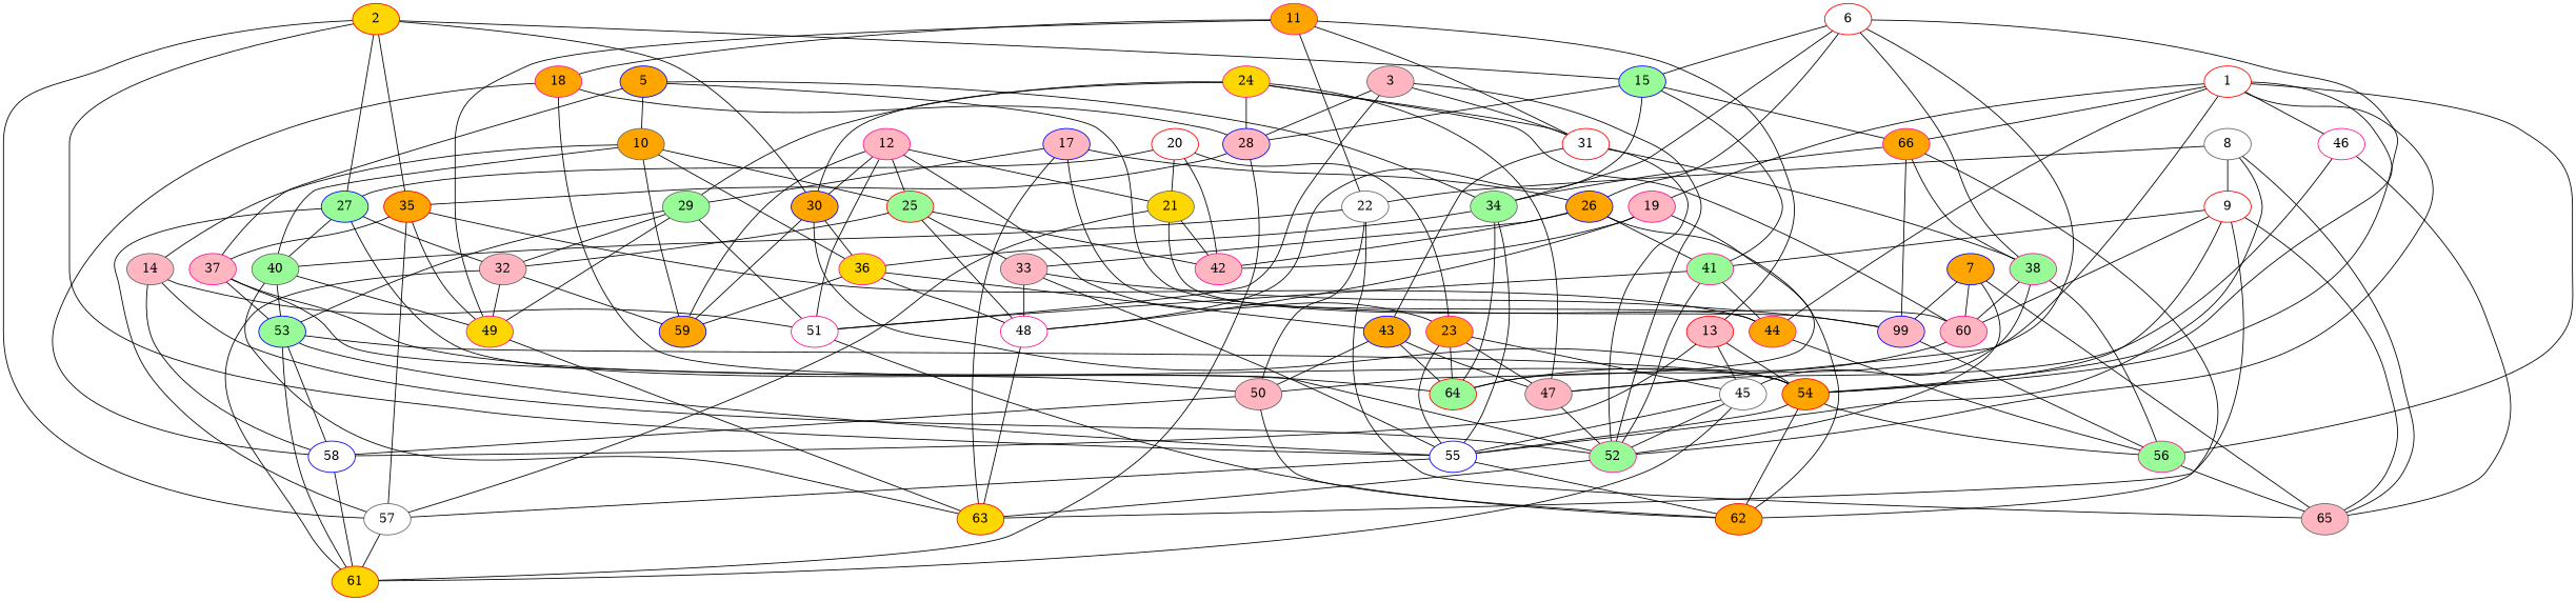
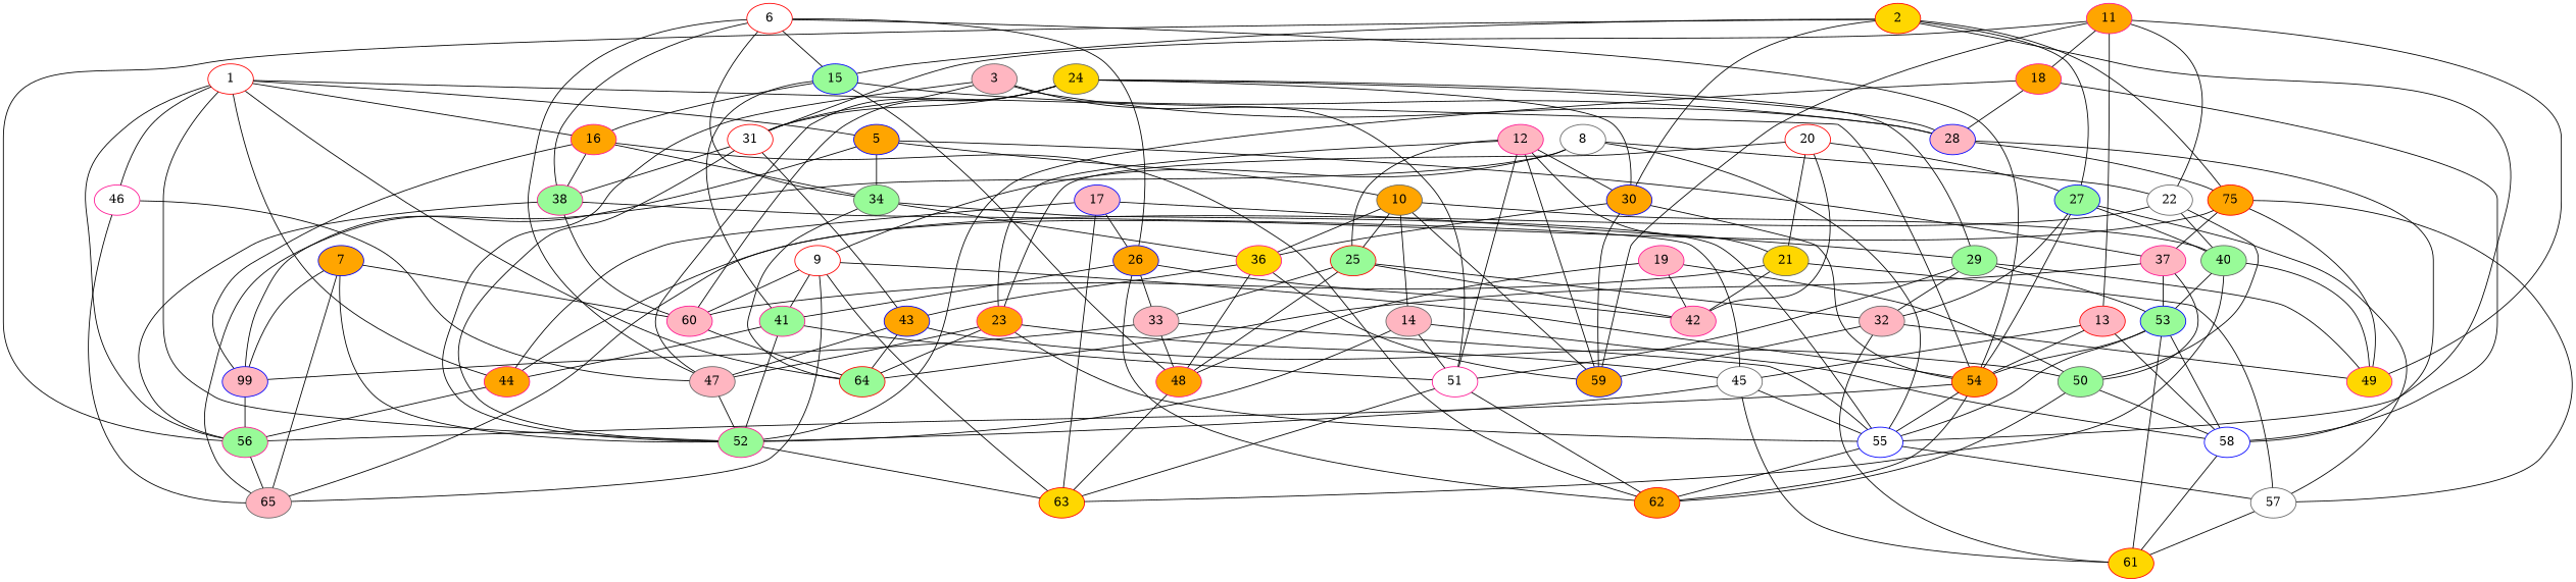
  graph {
    node [color=deeppink fillcolor=orange style=filled]
    edge [weight=1.0]
    1 [color=red fillcolor=white]
-   16 [label=66]
+   16
    19 [fillcolor=lightpink]
    44
    46 [fillcolor=white]
    52 [fillcolor=palegreen]
    54 [color=red]
    56 [fillcolor=palegreen]
    64 [color=red fillcolor=palegreen]
    34 [color=gray40 fillcolor=palegreen]
    n11 [color=blue fillcolor=lightpink label=99]
    38 [fillcolor=palegreen]
    62 [color=red]
-   48 [fillcolor=white]
+   48
    42 [fillcolor=lightpink]
-   50 [color=gray40 fillcolor=lightpink]
+   50 [color=gray40 fillcolor=palegreen]
    47 [color=gray40 fillcolor=lightpink]
    65 [color=gray40 fillcolor=lightpink]
    63 [color=red fillcolor=gold]
    55 [color=blue fillcolor=white]
    2 [color=red fillcolor=gold]
    15 [color=blue fillcolor=palegreen]
    27 [color=blue fillcolor=palegreen]
    30 [color=blue]
-   35 [color=red]
+   35 [color=red label=75]
    57 [color=gray40 fillcolor=white]
    28 [color=blue fillcolor=lightpink]
    41 [fillcolor=palegreen]
    40 [color=gray40 fillcolor=palegreen]
    32 [color=gray40 fillcolor=lightpink]
    36 [fillcolor=gold]
    59 [color=blue]
    37 [fillcolor=lightpink]
    49 [fillcolor=gold]
    61 [color=red fillcolor=gold]
    3 [color=gray40 fillcolor=lightpink]
    31 [color=red fillcolor=white]
    51 [fillcolor=white]
    43 [color=blue]
    8 [color=gray40 fillcolor=white]
    9 [color=red fillcolor=white]
    22 [color=gray40 fillcolor=white]
    13 [color=red fillcolor=lightpink]
    45 [color=gray40 fillcolor=white]
    58 [color=blue fillcolor=white]
    5 [color=blue]
    10 [color=gray40]
    14 [color=gray40 fillcolor=lightpink]
    25 [color=red fillcolor=palegreen]
    53 [color=blue fillcolor=palegreen]
    6 [color=red fillcolor=white]
    26 [color=blue]
    33 [color=gray40 fillcolor=lightpink]
    60 [fillcolor=lightpink]
    7 [color=blue]
    11
    18
    12 [fillcolor=lightpink]
    21 [color=gray40 fillcolor=gold]
    23
    17 [color=blue fillcolor=lightpink]
    29 [color=gray40 fillcolor=palegreen]
    20 [color=red fillcolor=white]
-   24 [fillcolor=gold]
+   24 [color=gray40 fillcolor=gold]
    1 -- 16
-   1 -- 19
+   1 -- 5
    1 -- 44 [weight=2.0]
    1 -- 46 [weight=2.0]
    1 -- 52
    1 -- 54
    1 -- 56
    1 -- 64
    16 -- 34
    16 -- n11
    16 -- 38
    16 -- 62
    19 -- 48
    19 -- 42
    19 -- 50
    44 -- 56
    46 -- 47
    46 -- 65
    52 -- 63
    54 -- 56
    54 -- 62
    54 -- 55
    56 -- 65
    34 -- 64
    34 -- 55
    34 -- 36
    n11 -- 56
    38 -- 56
    38 -- 45
    38 -- 60
    48 -- 63
    50 -- 62
    50 -- 58
    47 -- 52
    55 -- 62
    55 -- 57
    2 -- 55
    2 -- 15
    2 -- 27
    2 -- 30
    2 -- 35
-   2 -- 57
+   2 -- 56
    15 -- 16
    15 -- 48
    15 -- 28
    15 -- 41
    27 -- 54
    27 -- 57
    27 -- 40
    27 -- 32
    30 -- 54
    30 -- 36
    30 -- 59
    35 -- 44
    35 -- 57
    35 -- 37
    35 -- 49
    57 -- 61
    28 -- 35
-   28 -- 61
+   28 -- 58
    41 -- 44
    41 -- 52
    41 -- 51
    40 -- 63
    40 -- 49
    40 -- 53
    32 -- 59
    32 -- 49
    32 -- 61
    36 -- 48
    36 -- 59
    36 -- 43
    37 -- 64
    37 -- 50
    37 -- 53 [weight=2.0]
-   49 -- 63
+   51 -- 63
    3 -- 52
    3 -- 28
    3 -- 31
    3 -- 51
    31 -- 52
    31 -- 38
    31 -- 43
    51 -- 62
    43 -- 64
    43 -- 50
    43 -- 47
    8 -- 65
    8 -- 55
    8 -- 9
    8 -- 22 [weight=2.0]
    9 -- 54
    9 -- 65
    9 -- 63
    9 -- 41
    9 -- 60
    22 -- 50
    22 -- 65
    22 -- 40
    13 -- 54
    13 -- 45
    13 -- 58
    45 -- 52
    45 -- 55
    45 -- 61
    58 -- 61
    5 -- 34
    5 -- n11
    5 -- 37
    5 -- 10
    10 -- 40
    10 -- 36
    10 -- 59
    10 -- 14
    10 -- 25
    14 -- 52
    14 -- 51
    14 -- 58
    25 -- 48
    25 -- 42
    25 -- 32
    25 -- 33
    53 -- 54
    53 -- 55
    53 -- 61
    53 -- 58
    6 -- 54
    6 -- 34
    6 -- 38
    6 -- 47
    6 -- 15
    6 -- 26
    26 -- 62
    26 -- 42
    26 -- 41
    26 -- 33
    33 -- n11 [weight=2.0]
    33 -- 48
    33 -- 55
    60 -- 64
    7 -- 52
    7 -- n11
    7 -- 65
    7 -- 60
+   11 -- 59
    11 -- 49
    11 -- 31
    11 -- 22
    11 -- 13
    11 -- 18
    18 -- 52
    18 -- 28
    18 -- 58
    12 -- 30
    12 -- 59
    12 -- 51
    12 -- 25
    12 -- 21
    12 -- 23
    21 -- 42 [weight=2.0]
    21 -- 57
    21 -- 60
    23 -- 64
    23 -- 47
    23 -- 55
    23 -- 45
    17 -- 44
    17 -- 63
    17 -- 26
    17 -- 29
    29 -- 32
    29 -- 49
    29 -- 51
    29 -- 53
    20 -- 42
    20 -- 27
    20 -- 21
    20 -- 23
    24 -- 47
    24 -- 30
    24 -- 28
    24 -- 31
    24 -- 60
    24 -- 29
  }
